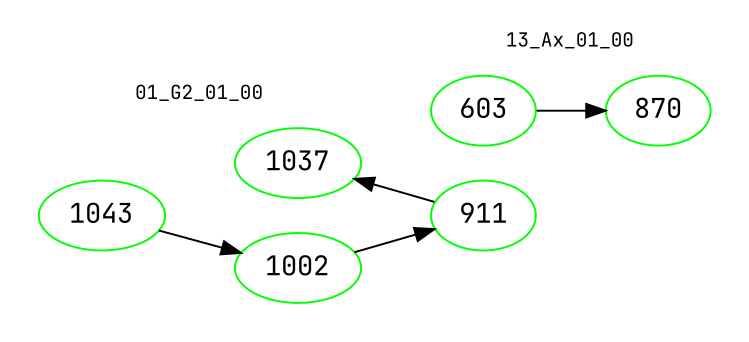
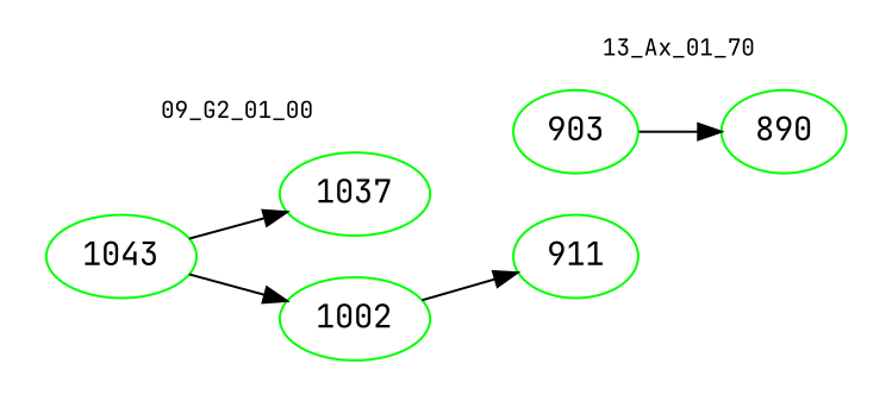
  digraph {
    fontname="JetBrains Mono"
    rankdir=LR
    node [color=green fontname="JetBrains Mono"]
    edge [color=black fontname="JetBrains Mono"]
-   n1 [label=603]
-   n2 [label=870]
+   n1 [label=903]
+   n2 [label=890]
    n3 [label=911]
    n4 [label=1043]
    n5 [label=1002]
    n6 [label=1037]
    subgraph cluster_1 {
      color=white
      fontsize=10
-     label="13_Ax_01_00"
+     label="13_Ax_01_70"
      n1
      n2
      n3
    }
    subgraph cluster_2 {
      color=white
      fontsize=10
-     label="01_G2_01_00"
+     label="09_G2_01_00"
      n4
      n5
      n6
    }
    n1 -> n2
    n4 -> n5
-   n3 -> n6
+   n4 -> n6
    n5 -> n3
  }
